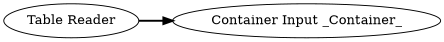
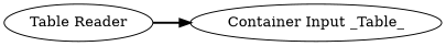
  digraph {
    rankdir=LR
    n1 [label="Table Reader"]
-   n2 [label="Container Input _Container_"]
+   n2 [label="Container Input _Table_"]
    n1 -> n2 [style=bold]
  }
